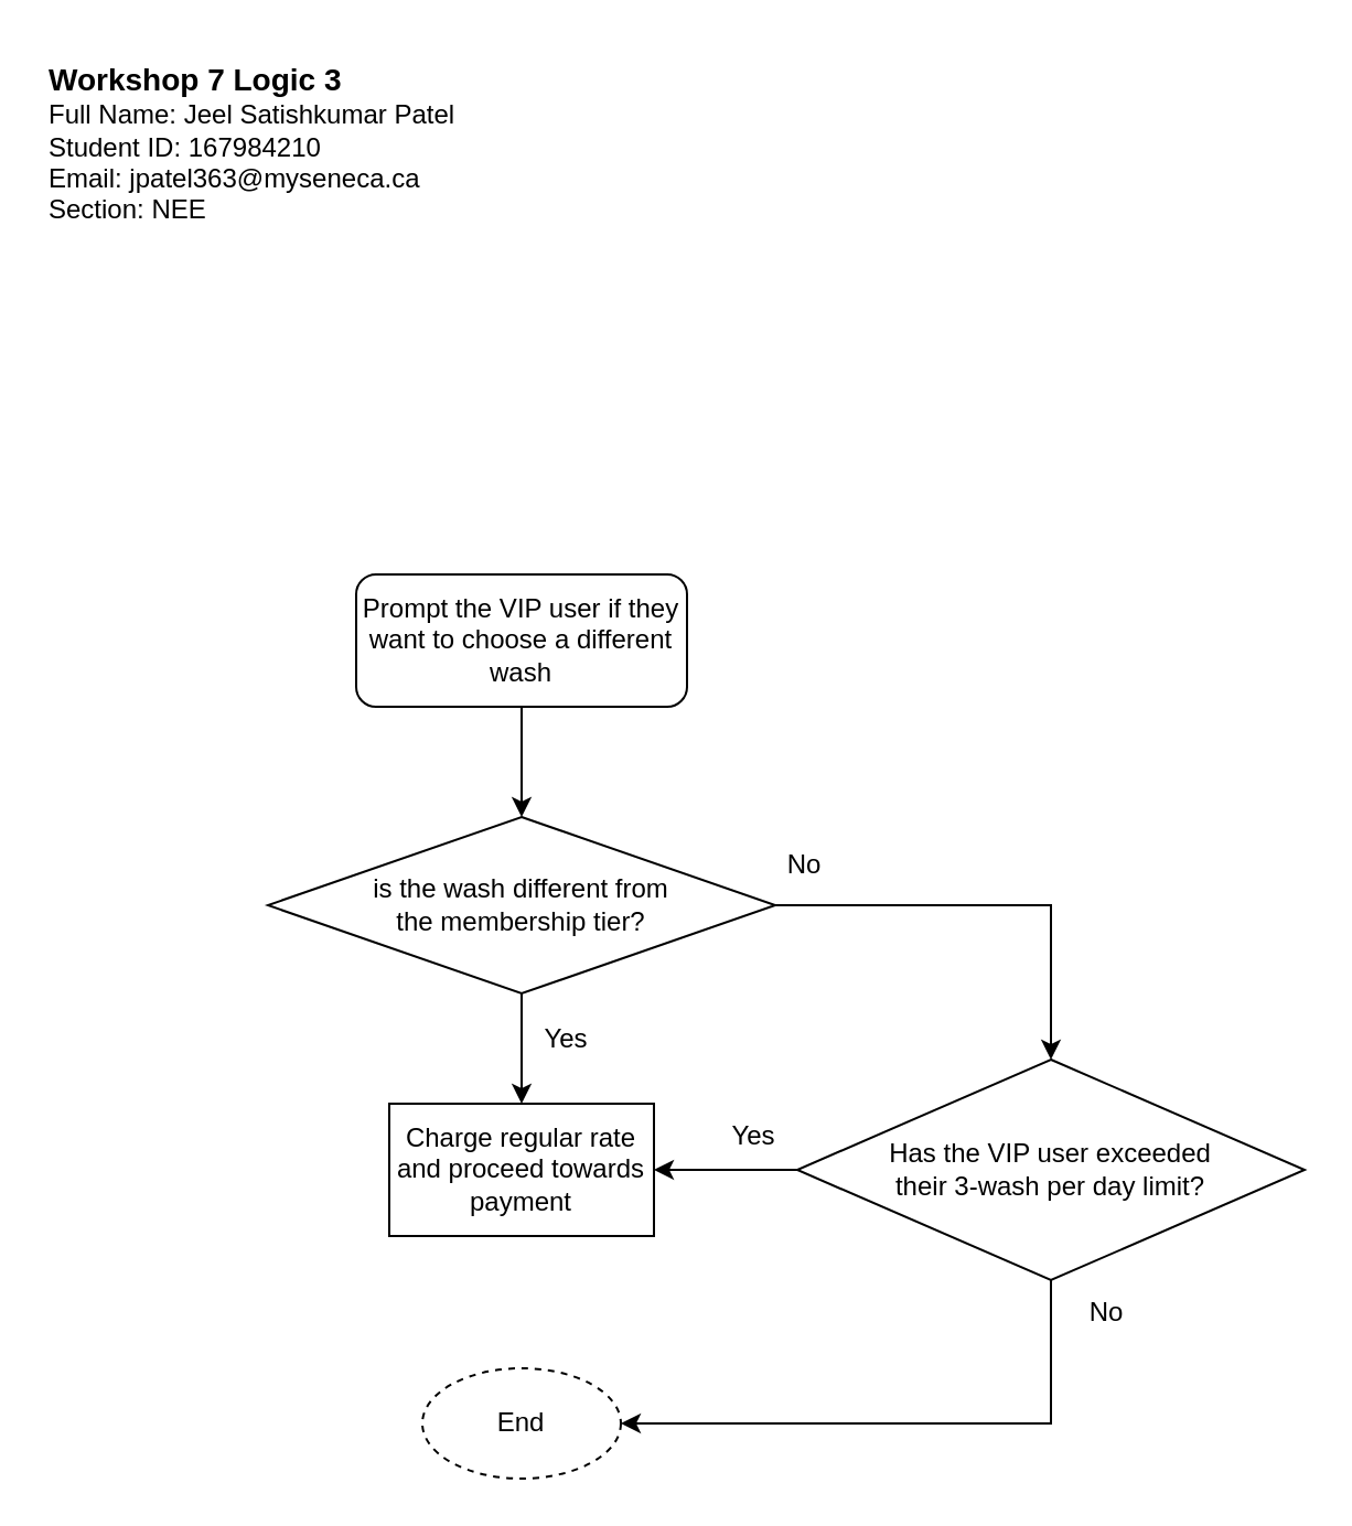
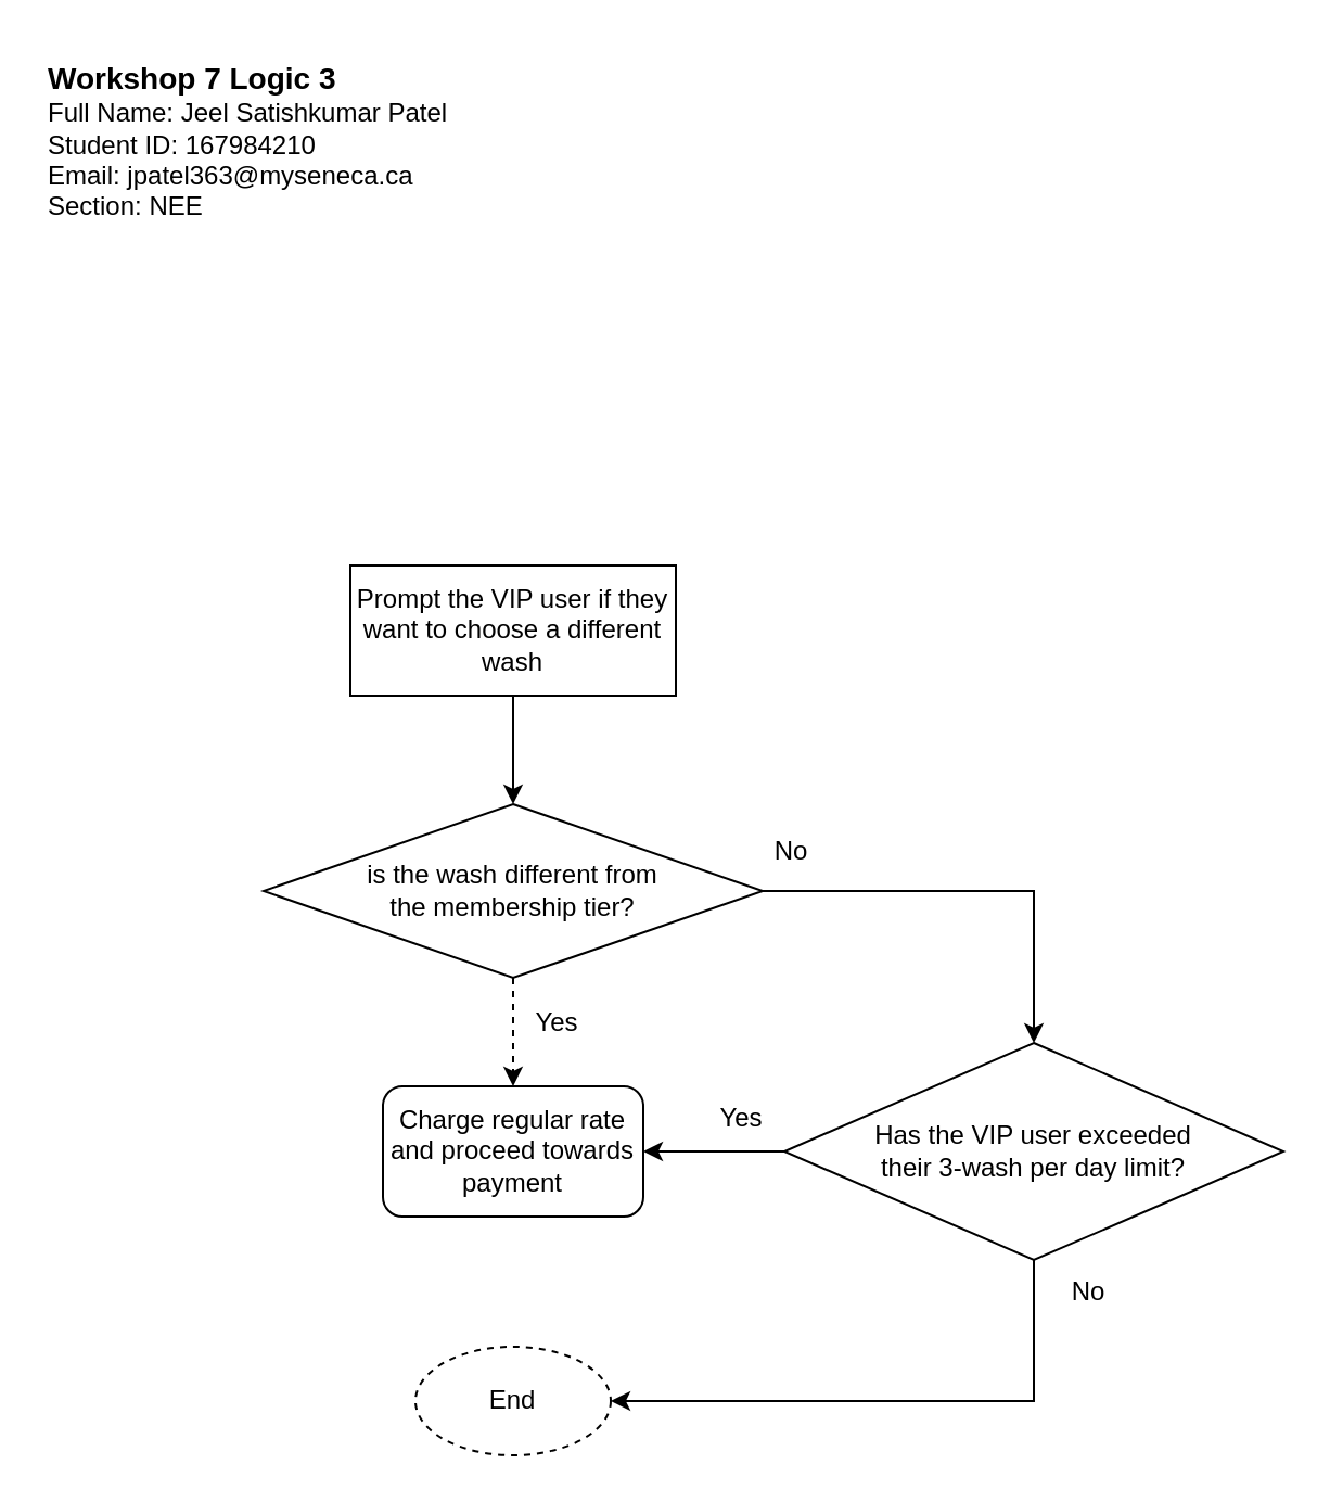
  <mxCell id="0" />
  <mxCell id="1" parent="0" />
  <mxCell id="2" value="End" style="ellipse;whiteSpace=wrap;html=1;dashed=1;" vertex="1" parent="1"><mxGeometry x="191" y="620" width="90" height="50" as="geometry" /></mxCell>
- <mxCell id="3" style="edgeStyle=orthogonalEdgeStyle;rounded=0;orthogonalLoop=1;jettySize=auto;html=1;entryX=0.5;entryY=0;entryDx=0;entryDy=0;" edge="1" parent="1" source="5" target="12"><mxGeometry relative="1" as="geometry" /></mxCell>
+ <mxCell id="3" style="edgeStyle=orthogonalEdgeStyle;rounded=0;orthogonalLoop=1;jettySize=auto;html=1;entryX=0.5;entryY=0;entryDx=0;entryDy=0;dashed=1;" edge="1" parent="1" source="5" target="12"><mxGeometry relative="1" as="geometry" /></mxCell>
  <mxCell id="4" style="edgeStyle=orthogonalEdgeStyle;rounded=0;orthogonalLoop=1;jettySize=auto;html=1;entryX=0.5;entryY=0;entryDx=0;entryDy=0;" edge="1" parent="1" source="5" target="10"><mxGeometry relative="1" as="geometry" /></mxCell>
  <mxCell id="5" value="&lt;div&gt;is the wash different from&lt;/div&gt;&lt;div&gt;the membership tier?&lt;/div&gt;" style="rhombus;whiteSpace=wrap;html=1;" vertex="1" parent="1"><mxGeometry x="121" y="370" width="230" height="80" as="geometry" /></mxCell>
  <mxCell id="6" style="edgeStyle=orthogonalEdgeStyle;rounded=0;orthogonalLoop=1;jettySize=auto;html=1;" edge="1" parent="1" source="7" target="5"><mxGeometry relative="1" as="geometry" /></mxCell>
- <mxCell id="7" value="Prompt the VIP user if they want to choose a different wash" style="whiteSpace=wrap;html=1;rounded=1;" vertex="1" parent="1"><mxGeometry x="161" y="260" width="150" height="60" as="geometry" /></mxCell>
+ <mxCell id="7" value="Prompt the VIP user if they want to choose a different wash" style="rounded=0;whiteSpace=wrap;html=1;" vertex="1" parent="1"><mxGeometry x="161" y="260" width="150" height="60" as="geometry" /></mxCell>
  <mxCell id="8" style="edgeStyle=orthogonalEdgeStyle;rounded=0;orthogonalLoop=1;jettySize=auto;html=1;entryX=1;entryY=0.5;entryDx=0;entryDy=0;" edge="1" parent="1" source="10" target="12"><mxGeometry relative="1" as="geometry" /></mxCell>
  <mxCell id="9" style="edgeStyle=orthogonalEdgeStyle;rounded=0;orthogonalLoop=1;jettySize=auto;html=1;entryX=1;entryY=0.5;entryDx=0;entryDy=0;" edge="1" parent="1" source="10" target="2"><mxGeometry relative="1" as="geometry"><Array as="points"><mxPoint x="476" y="645" /></Array></mxGeometry></mxCell>
  <mxCell id="10" value="&lt;div&gt;Has the VIP user exceeded&lt;/div&gt;&lt;div&gt;their 3-wash per day limit?&lt;/div&gt;" style="rhombus;whiteSpace=wrap;html=1;" vertex="1" parent="1"><mxGeometry x="361" y="480" width="230" height="100" as="geometry" /></mxCell>
  <mxCell id="11" value="Yes" style="text;html=1;align=center;verticalAlign=middle;resizable=0;points=[];autosize=1;strokeColor=none;fillColor=none;" vertex="1" parent="1"><mxGeometry x="236" y="456" width="40" height="30" as="geometry" /></mxCell>
- <mxCell id="12" value="Charge regular rate and proceed towards payment" style="rounded=0;whiteSpace=wrap;html=1;" vertex="1" parent="1"><mxGeometry x="176" y="500" width="120" height="60" as="geometry" /></mxCell>
+ <mxCell id="12" value="Charge regular rate and proceed towards payment" style="whiteSpace=wrap;html=1;rounded=1;" vertex="1" parent="1"><mxGeometry x="176" y="500" width="120" height="60" as="geometry" /></mxCell>
  <mxCell id="13" value="No" style="text;html=1;align=center;verticalAlign=middle;resizable=0;points=[];autosize=1;strokeColor=none;fillColor=none;" vertex="1" parent="1"><mxGeometry x="344" y="377" width="40" height="30" as="geometry" /></mxCell>
  <mxCell id="14" value="Yes" style="text;html=1;align=center;verticalAlign=middle;resizable=0;points=[];autosize=1;strokeColor=none;fillColor=none;" vertex="1" parent="1"><mxGeometry x="321" y="500" width="40" height="30" as="geometry" /></mxCell>
  <mxCell id="15" value="No" style="text;html=1;align=center;verticalAlign=middle;resizable=0;points=[];autosize=1;strokeColor=none;fillColor=none;" vertex="1" parent="1"><mxGeometry x="481" y="580" width="40" height="30" as="geometry" /></mxCell>
  <mxCell id="16" value="&lt;div align=&quot;left&quot;&gt;&lt;font style=&quot;font-size: 14px;&quot;&gt;&lt;b&gt;Workshop 7 Logic 3&lt;br&gt;&lt;/b&gt;&lt;/font&gt;&lt;/div&gt;&lt;div align=&quot;left&quot;&gt;Full Name: Jeel Satishkumar Patel&lt;br&gt;Student ID: 167984210&lt;br&gt;&lt;/div&gt;&lt;div align=&quot;left&quot;&gt;Email: jpatel363@myseneca.ca&lt;/div&gt;&lt;div align=&quot;left&quot;&gt;Section: NEE&lt;br&gt;&lt;/div&gt;" style="text;html=1;align=left;verticalAlign=middle;resizable=0;points=[];autosize=1;strokeColor=none;fillColor=none;" vertex="1" parent="1"><mxGeometry x="20" y="20" width="230" height="90" as="geometry" /></mxCell>
